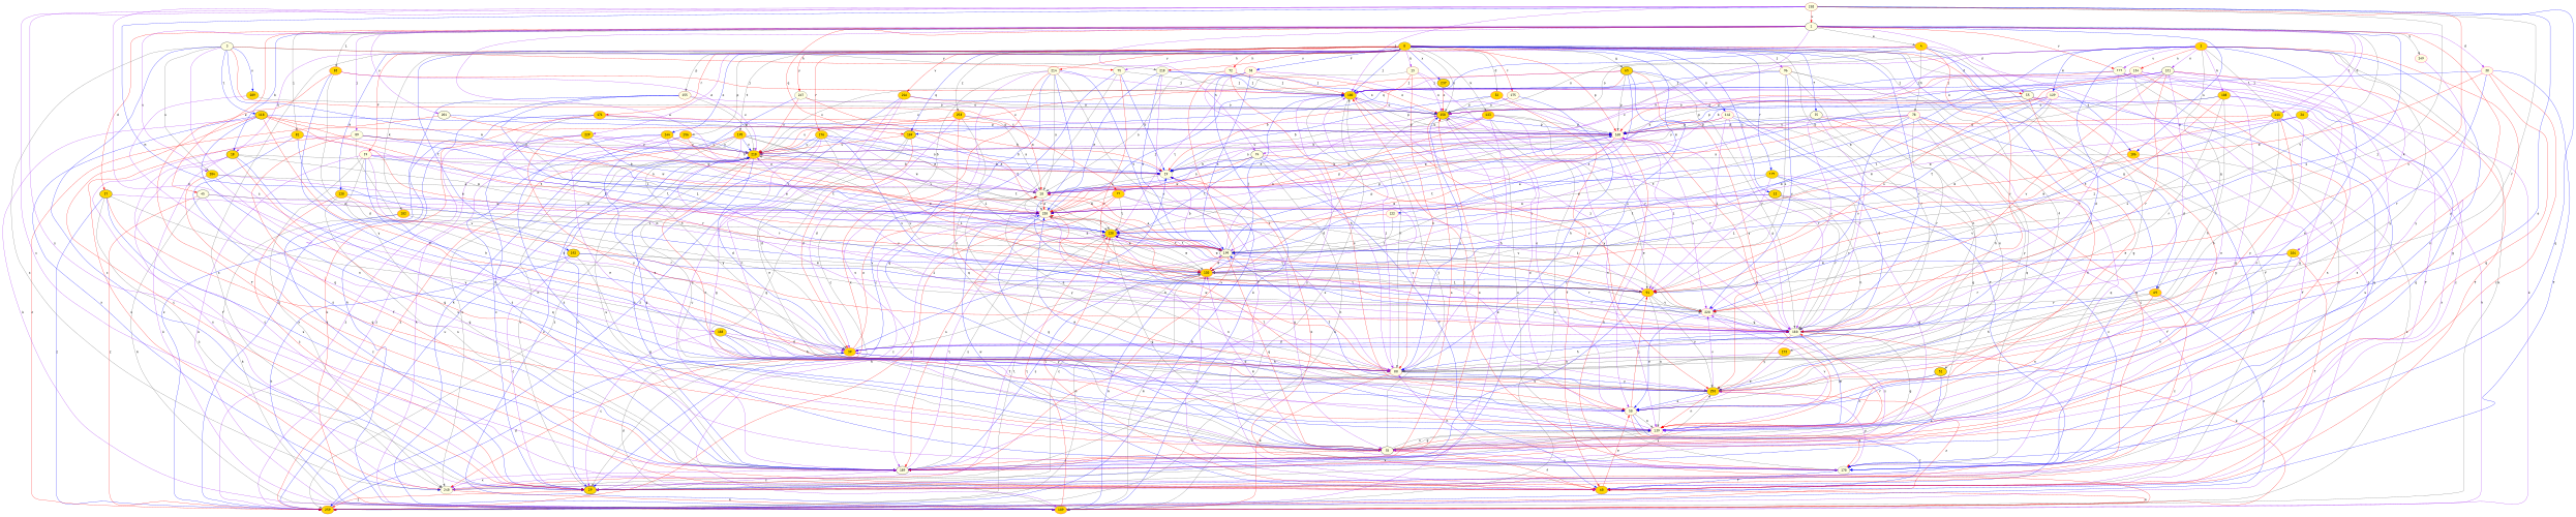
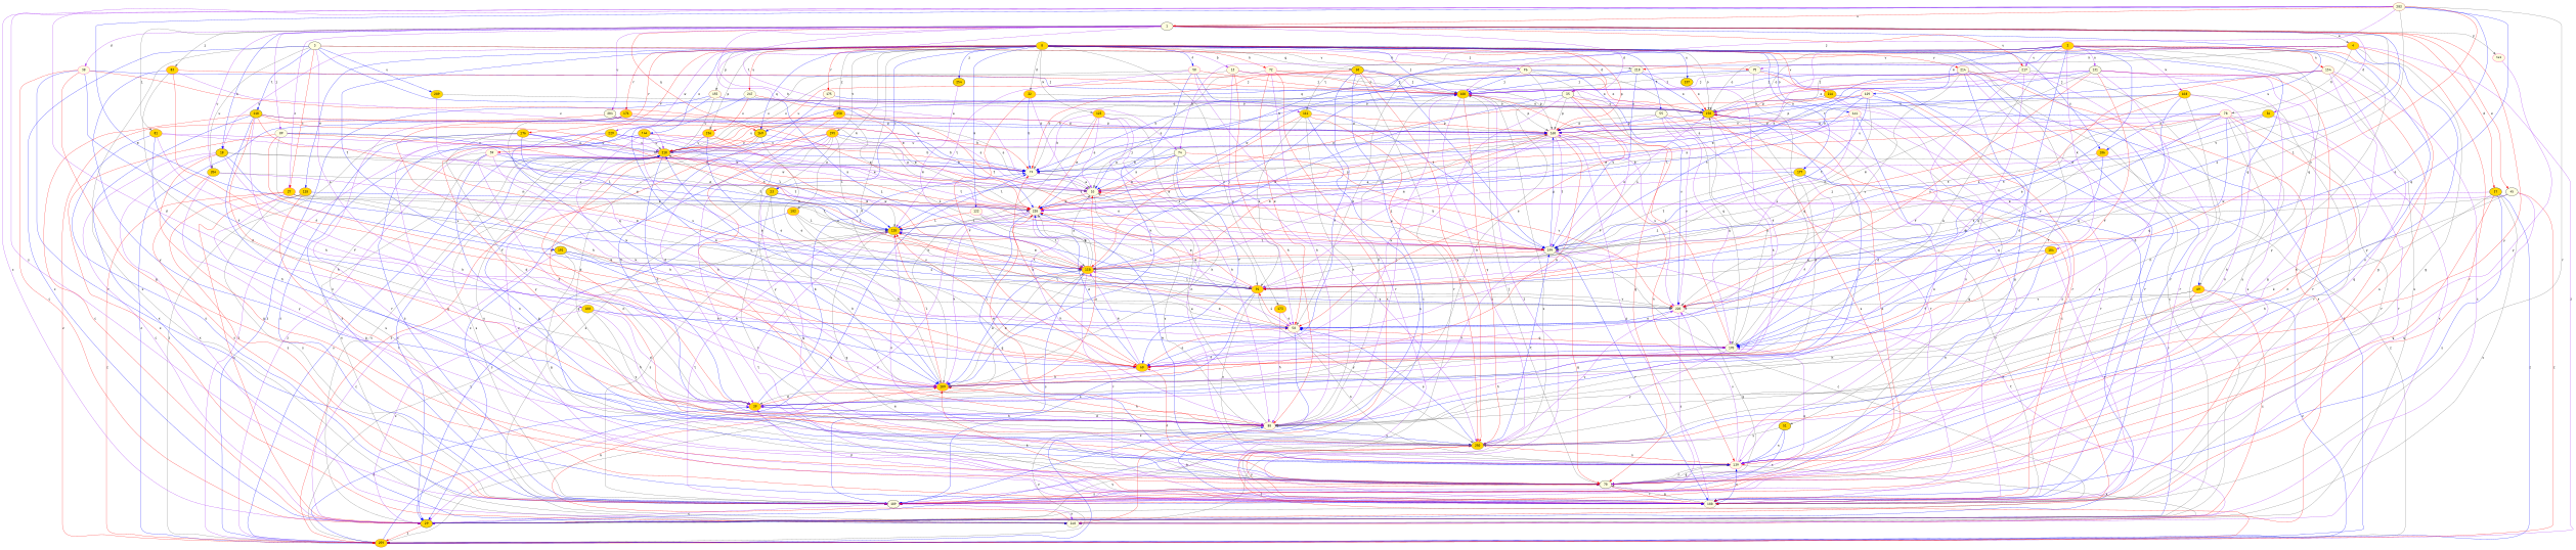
  strict digraph {
    fontname="JetBrains Mono"
    node [color=deeppink fillcolor=gold fontname="JetBrains Mono" style=filled]
    edge [color=purple fontname="JetBrains Mono"]
    0 [color=gray40]
    13 [color=brown fillcolor=lightyellow]
    18 [color=black]
    23 [color=black]
    32
    35 [color=black fillcolor=lightyellow]
    51 [color=black]
    55 [color=black fillcolor=lightyellow]
    58 [fillcolor=lightyellow]
    59 [fillcolor=lightyellow]
    60 [color=brown]
    65 [color=black]
    69
    72 [fillcolor=lightyellow]
    96 [color=brown fillcolor=lightyellow]
    100 [color=gray40]
    102
    n18 [label=123]
    122 [fillcolor=lightyellow]
    128 [color=brown]
    141 [fillcolor=lightyellow]
    144 [color=brown]
    150 [color=black]
    155 [color=brown fillcolor=lightyellow]
    156
    160 [fillcolor=lightyellow]
    169 [color=black]
    171
    173
    175 [color=brown fillcolor=lightyellow]
    176 [color=brown]
    177 [color=gray40]
    180 [color=gray40 fillcolor=lightyellow]
    186
    192 [color=black]
    195
    214 [color=brown fillcolor=lightyellow]
    216 [color=brown]
    229 [color=gray40]
    237 [color=black]
    240 [color=gray40 fillcolor=lightyellow]
    247 [color=gray40 fillcolor=lightyellow]
+   254 [color=black]
    258
    50 [color=brown fillcolor=lightyellow]
    80 [color=brown fillcolor=lightyellow]
    210 [color=brown]
    19 [color=gray40 fillcolor=lightyellow]
    70 [color=black fillcolor=lightyellow]
    109
    29 [color=black]
    230 [color=brown fillcolor=lightyellow]
    170 [color=gray40 fillcolor=lightyellow]
    120 [color=gray40]
    130
    250 [color=gray40]
    139 [fillcolor=lightyellow]
    189 [color=black fillcolor=lightyellow]
    220 [fillcolor=lightyellow]
    199 [color=black fillcolor=lightyellow]
    10 [color=gray40 fillcolor=lightyellow]
    39
    259 [color=brown]
    91
    1 [color=black fillcolor=lightyellow]
    4
    27
    36 [color=gray40]
    37 [color=black]
    38 [fillcolor=lightyellow]
    45 [color=black fillcolor=lightyellow]
    74 [color=black fillcolor=lightyellow]
    81 [color=brown]
    83
    89 [color=gray40 fillcolor=lightyellow]
    111 [color=gray40]
    201 [color=black fillcolor=lightyellow]
    204 [color=gray40]
    217 [color=gray40 fillcolor=lightyellow]
    249 [fillcolor=lightyellow]
    75 [color=gray40 fillcolor=lightyellow]
    218 [color=gray40 fillcolor=lightyellow]
    78 [fillcolor=lightyellow]
    203 [color=brown fillcolor=lightyellow]
    2
    104 [color=brown]
    108 [color=brown]
    129 [fillcolor=lightyellow]
    131 [color=black fillcolor=lightyellow]
    134 [color=brown fillcolor=lightyellow]
    3 [color=black fillcolor=lightyellow]
    118 [color=black]
    188 [color=gray40]
    209 [color=gray40]
    0 -> 13 [label=b]
    0 -> 18 [label=b]
    0 -> 23 [color=blue label=c]
    0 -> 32 [color=gray40 label=d]
    0 -> 35 [color=red label=d]
    0 -> 51 [color=gray40 label=f]
    0 -> 55 [color=blue label=f]
    0 -> 58 [color=blue label=f]
    0 -> 59 [color=red label=f]
    0 -> 60 [color=gray40 label=f]
    0 -> 65 [color=gray40 label=g]
    0 -> 69 [color=blue label=g]
    0 -> 72 [color=red label=h]
    0 -> 96 [label=j]
    0 -> 100 [color=blue label=j]
    0 -> 102 [color=gray40 label=k]
    0 -> n18 [color=gray40 label=k]
    0 -> 122 [color=blue label=m]
    0 -> 128 [color=blue label=m]
    0 -> 141 [color=blue label=o]
    0 -> 144 [color=blue label=o]
    0 -> 150 [color=gray40 label=o]
    0 -> 155 [color=gray40 label=p]
    0 -> 156 [color=gray40 label=p]
    0 -> 160 [color=red label=p]
    0 -> 169 [color=blue label=q]
    0 -> 171 [color=red label=r]
    0 -> 173 [color=gray40 label=r]
    0 -> 175 [color=red label=r]
    0 -> 176 [color=red label=r]
    0 -> 177 [color=blue label=r]
    0 -> 180 [color=blue label=r]
    0 -> 186 [color=blue label=s]
    0 -> 192 [color=blue label=t]
    0 -> 195 [color=gray40 label=t]
    0 -> 214 [color=red label=v]
    0 -> 216 [color=red label=v]
    0 -> 229 [label=w]
    0 -> 237 [color=blue label=x]
    0 -> 240 [color=gray40 label=x]
    0 -> 247 [color=red label=y]
+   0 -> 254 [color=blue label=z]
    0 -> 258 [color=gray40 label=z]
    13 -> 100 [color=red label=j]
    13 -> 150 [label=o]
    13 -> 50 [label=e]
    13 -> 80 [color=red label=h]
    13 -> 210 [color=gray40 label=u]
    18 -> 240 [label=x]
    18 -> 19 [color=gray40 label=b]
    18 -> 70 [color=red label=g]
    18 -> 109 [label=k]
    18 -> 29 [label=c]
    18 -> 230 [color=gray40 label=w]
    18 -> 170 [color=blue label=q]
    23 -> 180 [color=gray40 label=r]
    23 -> 80 [color=gray40 label=h]
    23 -> 70 [label=g]
    23 -> 230 [label=w]
    23 -> 120 [color=blue label=l]
    32 -> 60 [color=red label=f]
    32 -> 150 [color=gray40 label=o]
    32 -> 50 [label=e]
    32 -> 19 [color=blue label=b]
    35 -> 60 [label=f]
    35 -> 150 [label=o]
    35 -> 160 [color=gray40 label=p]
    35 -> 50 [color=red label=e]
    35 -> 70 [color=red label=g]
    35 -> 109 [label=k]
    35 -> 130 [color=blue label=m]
    51 -> 250 [color=gray40 label=y]
    51 -> 139 [color=blue label=n]
    51 -> 189 [color=blue label=s]
    55 -> 160 [color=gray40 label=p]
    55 -> 180 [label=r]
    55 -> 29 [color=red label=c]
    55 -> 170 [label=q]
    55 -> 130 [label=m]
    55 -> 220 [label=v]
    58 -> 100 [color=red label=j]
    58 -> 180 [label=r]
    58 -> 210 [color=gray40 label=u]
    58 -> 109 [color=blue label=k]
    58 -> 120 [label=l]
    58 -> 199 [color=blue label=t]
    59 -> 240 [color=gray40 label=x]
    59 -> 19 [label=b]
    59 -> 109 [label=k]
    59 -> 120 [color=blue label=l]
    59 -> 139 [color=blue label=n]
    59 -> 189 [color=gray40 label=s]
    59 -> 10 [label=a]
    59 -> 39 [label=d]
    60 -> 50 [color=red label=e]
    60 -> 19 [color=red label=b]
    60 -> 109 [color=red label=k]
    60 -> 230 [color=blue label=w]
    60 -> 120 [color=red label=l]
    60 -> 130 [label=m]
    65 -> 60 [color=blue label=f]
    65 -> 100 [label=j]
    65 -> 160 [color=gray40 label=p]
    65 -> 180 [color=gray40 label=r]
    65 -> 210 [color=red label=u]
    65 -> 19 [color=red label=b]
    65 -> 29 [color=blue label=c]
    65 -> 250 [color=red label=y]
    65 -> 199 [color=blue label=t]
    69 -> 80 [color=gray40 label=h]
    69 -> 29 [color=red label=c]
    69 -> 139 [color=red label=n]
    69 -> 220 [color=gray40 label=v]
    69 -> 259 [color=blue label=z]
    72 -> 100 [color=gray40 label=j]
    72 -> 150 [color=red label=o]
    72 -> 240 [color=red label=x]
    72 -> 50 [color=red label=e]
    72 -> 80 [label=h]
    72 -> 10 [color=gray40 label=a]
    96 -> 100 [color=blue label=j]
    96 -> 50 [color=gray40 label=e]
    96 -> 80 [color=gray40 label=h]
    96 -> 19 [color=gray40 label=b]
    96 -> 170 [color=gray40 label=q]
    96 -> 220 [color=blue label=v]
    96 -> 91 [color=gray40 label=i]
    100 -> 150 [label=o]
    100 -> 160 [color=gray40 label=p]
    100 -> 240 [color=gray40 label=x]
    100 -> 80 [color=gray40 label=h]
    100 -> 250 [color=red label=y]
    100 -> 189 [label=s]
    102 -> 109 [color=gray40 label=k]
    102 -> 29 [color=blue label=c]
    102 -> 120 [color=gray40 label=l]
    102 -> 220 [color=gray40 label=v]
    n18 -> 160 [color=gray40 label=p]
    n18 -> 80 [label=h]
    n18 -> 19 [label=b]
    n18 -> 109 [color=gray40 label=k]
    n18 -> 230 [color=red label=w]
    n18 -> 139 [label=n]
    n18 -> 10 [label=a]
    n18 -> 91 [color=gray40 label=i]
    122 -> 120 [color=red label=l]
    122 -> 130 [color=gray40 label=l]
    122 -> 91 [label=i]
    128 -> 180 [color=red label=r]
    128 -> 29 [color=red label=c]
    128 -> 230 [color=blue label=w]
    128 -> 189 [color=gray40 label=s]
    141 -> 160 [color=red label=p]
    141 -> 180 [label=r]
    141 -> 70 [color=gray40 label=g]
    141 -> 230 [label=w]
    141 -> 39 [color=blue label=d]
    141 -> 91 [label=i]
    144 -> 50 [label=e]
    144 -> 210 [color=gray40 label=u]
    144 -> 19 [color=red label=b]
    144 -> 109 [label=k]
    144 -> 189 [color=blue label=s]
    144 -> 199 [label=t]
    150 -> 160 [color=blue label=p]
    150 -> 180 [label=r]
    150 -> 109 [label=k]
    150 -> 189 [color=red label=s]
    150 -> 39 [color=gray40 label=d]
    155 -> 150 [label=o]
    155 -> 210 [color=gray40 label=u]
    155 -> 109 [color=blue label=k]
    155 -> 259 [color=blue label=z]
    155 -> 91 [color=blue label=i]
    156 -> 50 [color=blue label=e]
    156 -> 210 [color=blue label=u]
    156 -> 130 [color=red label=m]
    156 -> 259 [label=z]
    160 -> 210 [label=u]
    160 -> 109 [color=red label=k]
    160 -> 130 [color=red label=m]
    160 -> 139 [color=red label=n]
    160 -> 220 [label=v]
    160 -> 199 [label=t]
    160 -> 10 [color=blue label=a]
    160 -> 91 [label=i]
    169 -> 50 [color=gray40 label=e]
    169 -> 210 [color=red label=u]
    169 -> 70 [color=gray40 label=g]
    169 -> 10 [label=a]
    169 -> 39 [color=red label=d]
    171 -> 160 [color=red label=p]
    171 -> 180 [label=r]
    171 -> 109 [color=red label=k]
    171 -> 230 [color=gray40 label=w]
    171 -> 130 [color=gray40 label=m]
    171 -> 10 [label=a]
    171 -> 259 [color=blue label=z]
    173 -> 50 [label=e]
    173 -> 80 [label=h]
    175 -> 150 [color=blue label=o]
    175 -> 80 [color=blue label=h]
    176 -> 210 [color=blue label=u]
    176 -> 19 [color=blue label=b]
    176 -> 70 [label=g]
    176 -> 230 [label=w]
    176 -> 189 [color=blue label=s]
    176 -> 220 [color=blue label=v]
    176 -> 39 [color=gray40 label=d]
    176 -> 259 [color=gray40 label=z]
    177 -> 60 [label=f]
    177 -> 180 [color=gray40 label=r]
    177 -> 29 [color=blue label=c]
    177 -> 199 [color=gray40 label=t]
    177 -> 10 [color=blue label=a]
    177 -> 91 [label=i]
    180 -> 100 [label=j]
    180 -> 160 [label=p]
    180 -> 80 [color=blue label=h]
    180 -> 210 [label=u]
    180 -> 70 [color=gray40 label=g]
    180 -> 109 [color=red label=k]
    180 -> 120 [label=l]
    180 -> 250 [color=red label=y]
    180 -> 139 [color=blue label=n]
    180 -> 39 [label=d]
    186 -> 19 [color=gray40 label=b]
    186 -> 170 [color=blue label=q]
    186 -> 220 [color=gray40 label=v]
    186 -> 259 [color=gray40 label=z]
    192 -> 70 [color=gray40 label=g]
    192 -> 109 [color=blue label=k]
    192 -> 29 [label=c]
    192 -> 130 [color=gray40 label=m]
    192 -> 91 [color=blue label=i]
    195 -> 180 [label=r]
    195 -> 240 [color=gray40 label=x]
    195 -> 210 [color=blue label=u]
    195 -> 19 [color=blue label=b]
    195 -> 29 [color=blue label=c]
    195 -> 120 [color=gray40 label=l]
    195 -> 250 [color=gray40 label=y]
    195 -> 199 [color=gray40 label=t]
    195 -> 259 [color=red label=z]
    214 -> 100 [label=j]
    214 -> 180 [color=blue label=r]
    214 -> 240 [color=red label=x]
    214 -> 70 [color=blue label=g]
    214 -> 29 [color=gray40 label=c]
    214 -> 189 [label=s]
    214 -> 220 [color=gray40 label=v]
    214 -> 199 [color=blue label=t]
    214 -> 10 [color=gray40 label=a]
    216 -> 150 [color=blue label=o]
    216 -> 139 [label=n]
    216 -> 189 [label=s]
    216 -> 10 [color=red label=a]
    216 -> 259 [color=blue label=z]
    229 -> 210 [label=u]
    229 -> 120 [color=blue label=l]
    229 -> 250 [color=red label=y]
    229 -> 189 [color=blue label=s]
    229 -> 10 [label=a]
    229 -> 259 [label=z]
    237 -> 150 [color=red label=o]
    240 -> 109 [color=red label=k]
    240 -> 199 [label=t]
    247 -> 150 [color=gray40 label=o]
-   247 -> 210 [color=red label=u]
+   247 -> 156 [color=red label=u]
    247 -> 109 [color=blue label=k]
    247 -> 199 [color=red label=t]
+   254 -> 130 [label=m]
    258 -> 160 [label=p]
    258 -> 80 [color=red label=h]
    258 -> 210 [color=red label=u]
    258 -> 10 [color=gray40 label=a]
    258 -> 39 [label=d]
    258 -> 91 [color=gray40 label=i]
    50 -> 170 [color=red label=q]
    50 -> 120 [color=red label=l]
    50 -> 139 [color=gray40 label=n]
    50 -> 259 [color=blue label=z]
    50 -> 91 [color=red label=i]
    80 -> 100 [label=j]
    80 -> 150 [color=blue label=o]
    80 -> 109 [color=red label=k]
    80 -> 230 [color=red label=w]
    80 -> 250 [color=blue label=y]
    80 -> 10 [color=gray40 label=a]
    80 -> 39 [label=d]
    80 -> 259 [color=gray40 label=z]
    210 -> 19 [color=blue label=b]
    210 -> 70 [color=blue label=g]
    210 -> 29 [color=blue label=c]
    210 -> 139 [color=red label=n]
    210 -> 189 [color=gray40 label=s]
    210 -> 39 [color=blue label=d]
    210 -> 91 [color=red label=i]
    19 -> 10 [color=gray40 label=a]
    70 -> 60 [color=red label=f]
    70 -> 100 [color=gray40 label=j]
    70 -> 180 [color=red label=r]
    70 -> 210 [color=gray40 label=u]
    70 -> 170 [label=q]
    70 -> 139 [color=gray40 label=n]
    70 -> 189 [color=red label=s]
    109 -> 210 [color=blue label=u]
    109 -> 120 [color=red label=l]
    109 -> 130 [color=gray40 label=m]
    109 -> 39 [color=gray40 label=d]
    29 -> 210 [color=gray40 label=u]
    29 -> 250 [color=gray40 label=y]
    29 -> 259 [color=red label=z]
    230 -> 100 [color=blue label=j]
    230 -> 160 [color=red label=p]
    230 -> 80 [label=h]
    230 -> 70 [color=blue label=g]
    230 -> 109 [label=k]
    230 -> 29 [label=c]
    230 -> 120 [color=gray40 label=l]
    170 -> 60 [color=blue label=f]
    170 -> 100 [color=red label=j]
    170 -> 150 [color=gray40 label=o]
    170 -> 80 [label=h]
    170 -> 130 [label=m]
    170 -> 250 [label=y]
    120 -> 160 [color=gray40 label=p]
    120 -> 70 [color=gray40 label=g]
    120 -> 130 [color=gray40 label=m]
    120 -> 139 [label=n]
    120 -> 189 [color=gray40 label=s]
    120 -> 199 [color=gray40 label=t]
    130 -> 100 [color=blue label=j]
    130 -> 180 [label=r]
    130 -> 109 [color=blue label=k]
    130 -> 230 [color=gray40 label=w]
    130 -> 189 [color=blue label=s]
    130 -> 10 [color=gray40 label=a]
    130 -> 91 [color=gray40 label=i]
    250 -> 50 [color=blue label=e]
    250 -> 139 [color=red label=n]
    250 -> 220 [label=v]
    250 -> 199 [color=blue label=t]
    250 -> 259 [color=red label=z]
    139 -> 150 [label=o]
    139 -> 240 [color=gray40 label=x]
    139 -> 70 [color=gray40 label=g]
    139 -> 230 [color=blue label=w]
    139 -> 220 [label=v]
    189 -> 150 [color=red label=o]
    189 -> 240 [label=x]
    189 -> 29 [label=c]
    189 -> 120 [label=l]
    220 -> 50 [color=blue label=e]
-   220 -> 180 [color=gray40 label=g]
+   220 -> 70 [color=gray40 label=g]
    220 -> 189 [label=s]
    199 -> 150 [label=o]
    199 -> 160 [color=blue label=p]
    199 -> 180 [color=blue label=r]
    199 -> 80 [label=h]
    199 -> 19 [label=b]
    199 -> 70 [color=red label=g]
    199 -> 29 [color=gray40 label=c]
    199 -> 120 [label=l]
    199 -> 130 [color=red label=m]
    199 -> 10 [color=red label=a]
    10 -> 230 [color=red label=w]
    10 -> 250 [color=gray40 label=y]
    39 -> 80 [color=blue label=h]
    39 -> 19 [color=blue label=b]
    39 -> 10 [color=red label=a]
    259 -> 210 [color=blue label=u]
    259 -> 19 [color=blue label=b]
    259 -> 120 [color=gray40 label=l]
    259 -> 130 [color=gray40 label=m]
    259 -> 39 [color=blue label=d]
    91 -> 210 [color=gray40 label=u]
    91 -> 230 [color=red label=w]
    91 -> 120 [color=blue label=l]
    91 -> 250 [color=gray40 label=y]
    91 -> 139 [color=gray40 label=n]
    91 -> 189 [color=blue label=s]
    91 -> 220 [color=gray40 label=v]
    1 -> 18 [color=blue label=b]
    1 -> 35 [label=d]
    1 -> 169 [color=red label=q]
    1 -> 186 [color=blue label=s]
    1 -> 250 [color=red label=y]
    1 -> 199 [color=gray40 label=t]
    1 -> 10 [label=a]
    1 -> 91 [color=blue label=i]
    1 -> 4 [color=gray40 label=a]
    1 -> 27 [label=c]
    1 -> 36 [label=d]
    1 -> 37 [color=red label=d]
    1 -> 38 [label=d]
    1 -> 45 [color=red label=e]
    1 -> 74 [label=h]
    1 -> 81 [color=gray40 label=i]
    1 -> 83 [color=gray40 label=i]
    1 -> 89 [label=i]
    1 -> 111 [label=l]
    1 -> 201 [label=u]
    1 -> 204 [label=u]
    1 -> 217 [color=red label=v]
    1 -> 249 [color=gray40 label=y]
    4 -> 150 [color=gray40 label=o]
    4 -> 169 [color=blue label=q]
    4 -> 180 [color=red label=r]
    4 -> 70 [color=gray40 label=g]
    4 -> 250 [color=blue label=y]
    4 -> 259 [label=z]
    4 -> 75 [label=h]
    4 -> 218 [color=red label=v]
    4 -> 78 [color=gray40 label=h]
    27 -> 70 [label=g]
    27 -> 230 [color=gray40 label=w]
    27 -> 120 [color=gray40 label=l]
    27 -> 189 [color=red label=s]
    27 -> 220 [color=gray40 label=v]
    27 -> 259 [color=red label=z]
    36 -> 160 [label=p]
    36 -> 180 [label=r]
    36 -> 240 [label=x]
    36 -> 230 [label=w]
    36 -> 199 [color=blue label=t]
    37 -> 80 [color=gray40 label=h]
    37 -> 70 [color=red label=g]
    37 -> 29 [color=gray40 label=c]
    37 -> 230 [label=w]
    37 -> 189 [color=blue label=s]
    37 -> 259 [color=blue label=z]
    38 -> 60 [color=blue label=f]
    38 -> 100 [color=blue label=j]
    38 -> 180 [color=blue label=r]
    38 -> 70 [color=red label=g]
    38 -> 29 [color=red label=c]
    38 -> 230 [color=red label=w]
    45 -> 70 [label=g]
    45 -> 109 [color=gray40 label=k]
    45 -> 230 [label=w]
    45 -> 199 [color=gray40 label=t]
    45 -> 259 [color=red label=z]
    74 -> 60 [color=blue label=f]
    74 -> 19 [color=gray40 label=b]
    74 -> 109 [color=gray40 label=k]
    74 -> 230 [color=red label=w]
    74 -> 120 [color=blue label=l]
    74 -> 250 [label=y]
    74 -> 220 [color=red label=v]
    74 -> 10 [color=blue label=a]
    81 -> 60 [label=f]
    81 -> 80 [color=blue label=h]
    81 -> 210 [label=u]
    81 -> 189 [color=blue label=s]
    81 -> 199 [label=t]
    83 -> 60 [color=red label=f]
    83 -> 100 [color=red label=j]
    83 -> 210 [label=u]
    83 -> 250 [color=blue label=y]
    83 -> 39 [color=gray40 label=d]
    89 -> 60 [color=red label=f]
    89 -> 240 [color=red label=x]
    89 -> 210 [color=gray40 label=u]
    89 -> 230 [color=red label=w]
    89 -> 120 [color=blue label=l]
    89 -> 220 [color=gray40 label=v]
    111 -> 160 [color=red label=p]
    111 -> 80 [color=gray40 label=h]
    111 -> 130 [color=red label=m]
    111 -> 250 [color=red label=y]
    111 -> 189 [color=blue label=s]
    111 -> 91 [color=gray40 label=i]
    201 -> 160 [color=blue label=p]
    201 -> 230 [color=red label=w]
    201 -> 259 [color=red label=z]
    204 -> 130 [label=m]
    204 -> 250 [label=y]
    204 -> 189 [color=red label=s]
    204 -> 10 [color=gray40 label=a]
    217 -> 60 [label=f]
    217 -> 100 [color=blue label=j]
    217 -> 160 [color=red label=p]
    217 -> 180 [label=r]
    217 -> 109 [label=k]
    217 -> 29 [color=gray40 label=c]
    249 -> 250 [label=y]
    75 -> 100 [color=gray40 label=j]
    75 -> 180 [color=red label=r]
    75 -> 19 [color=blue label=b]
    75 -> 29 [color=blue label=c]
    75 -> 170 [color=gray40 label=q]
    218 -> 60 [label=f]
    218 -> 100 [color=blue label=j]
    218 -> 150 [color=blue label=o]
    218 -> 230 [color=blue label=w]
    218 -> 199 [color=blue label=t]
    78 -> 160 [color=blue label=p]
    78 -> 180 [color=gray40 label=r]
    78 -> 80 [color=gray40 label=h]
    78 -> 210 [label=u]
    78 -> 170 [color=blue label=q]
    78 -> 250 [color=gray40 label=y]
    78 -> 139 [color=red label=n]
    78 -> 220 [color=blue label=v]
    78 -> 199 [color=gray40 label=t]
    78 -> 10 [color=red label=a]
    203 -> 100 [label=j]
    203 -> 180 [color=gray40 label=r]
    203 -> 50 [color=blue label=e]
    203 -> 29 [label=c]
    203 -> 170 [color=blue label=q]
    203 -> 130 [color=blue label=m]
    203 -> 189 [label=s]
    203 -> 220 [color=red label=v]
    203 -> 39 [label=d]
    203 -> 91 [color=gray40 label=i]
    203 -> 1 [color=red label=u]
    2 -> 69 [color=gray40 label=g]
    2 -> 150 [color=gray40 label=o]
    2 -> 50 [color=blue label=e]
    2 -> 19 [color=blue label=b]
    2 -> 70 [color=red label=g]
    2 -> 109 [color=gray40 label=k]
    2 -> 250 [color=gray40 label=y]
    2 -> 139 [color=blue label=n]
    2 -> 10 [label=a]
    2 -> 39 [color=blue label=d]
    2 -> 74 [label=h]
    2 -> 111 [color=gray40 label=l]
    2 -> 217 [label=v]
    2 -> 104 [label=k]
    2 -> 108 [label=k]
    2 -> 129 [color=blue label=m]
    2 -> 131 [label=n]
    2 -> 134 [color=red label=n]
    104 -> 60 [color=red label=f]
    104 -> 180 [label=r]
    104 -> 130 [color=blue label=m]
    104 -> 139 [color=blue label=n]
    108 -> 150 [color=blue label=o]
    108 -> 180 [color=gray40 label=r]
    108 -> 80 [color=gray40 label=h]
    108 -> 210 [color=gray40 label=u]
    108 -> 170 [color=blue label=q]
    108 -> 139 [label=n]
    108 -> 91 [color=red label=i]
    129 -> 150 [color=red label=o]
    129 -> 160 [color=blue label=p]
    129 -> 170 [color=blue label=q]
    129 -> 120 [color=blue label=l]
    129 -> 130 [color=gray40 label=m]
    129 -> 199 [color=blue label=t]
    131 -> 60 [color=red label=f]
    131 -> 100 [label=j]
    131 -> 150 [label=o]
    131 -> 180 [color=red label=r]
    131 -> 70 [label=g]
    131 -> 230 [color=blue label=w]
    131 -> 130 [color=gray40 label=m]
    131 -> 189 [label=s]
    131 -> 220 [color=red label=v]
    131 -> 39 [label=d]
    134 -> 100 [label=j]
    134 -> 19 [color=blue label=b]
    134 -> 70 [label=g]
    134 -> 29 [label=c]
    134 -> 139 [label=n]
    134 -> 189 [color=red label=s]
    134 -> 91 [color=red label=i]
    3 -> 240 [color=gray40 label=x]
    3 -> 29 [color=blue label=c]
    3 -> 230 [color=blue label=w]
    3 -> 27 [color=red label=c]
    3 -> 204 [color=gray40 label=u]
    3 -> 75 [color=red label=h]
    3 -> 218 [color=gray40 label=v]
    3 -> 118 [color=blue label=l]
    3 -> 188 [label=s]
    3 -> 209 [color=blue label=u]
    118 -> 160 [color=blue label=p]
    118 -> 240 [color=blue label=x]
    118 -> 80 [color=red label=h]
    118 -> 19 [color=red label=b]
    118 -> 109 [label=k]
    118 -> 29 [color=red label=c]
    118 -> 130 [color=red label=m]
    118 -> 139 [color=blue label=n]
    118 -> 199 [color=red label=t]
    188 -> 50 [color=blue label=e]
    188 -> 80 [label=h]
    188 -> 29 [label=c]
    188 -> 250 [color=gray40 label=y]
    188 -> 39 [label=d]
    209 -> 150 [color=gray40 label=o]
    209 -> 170 [label=q]
  }
